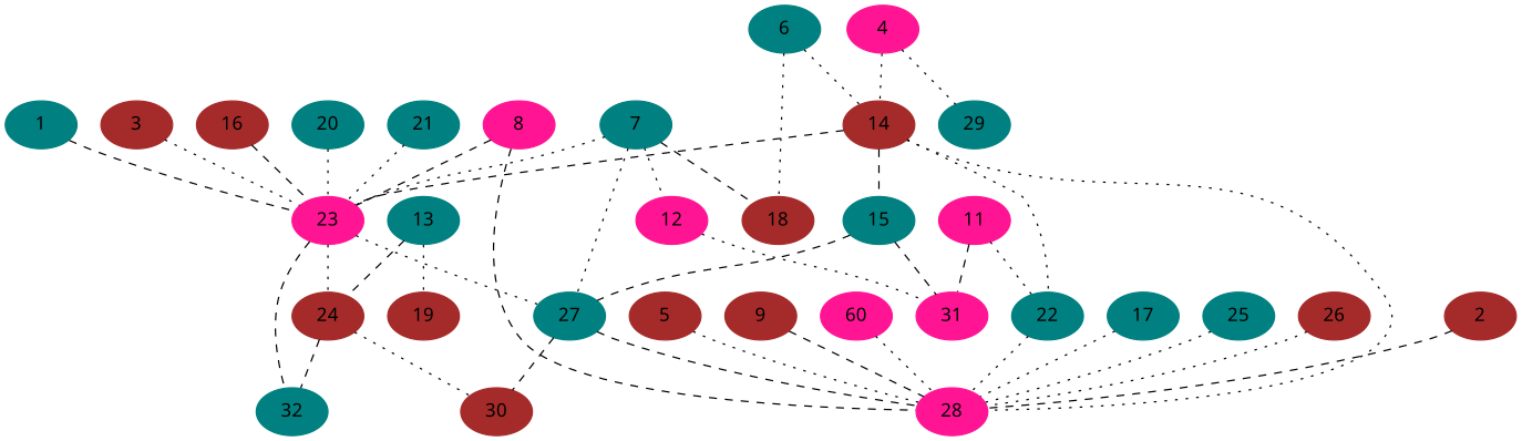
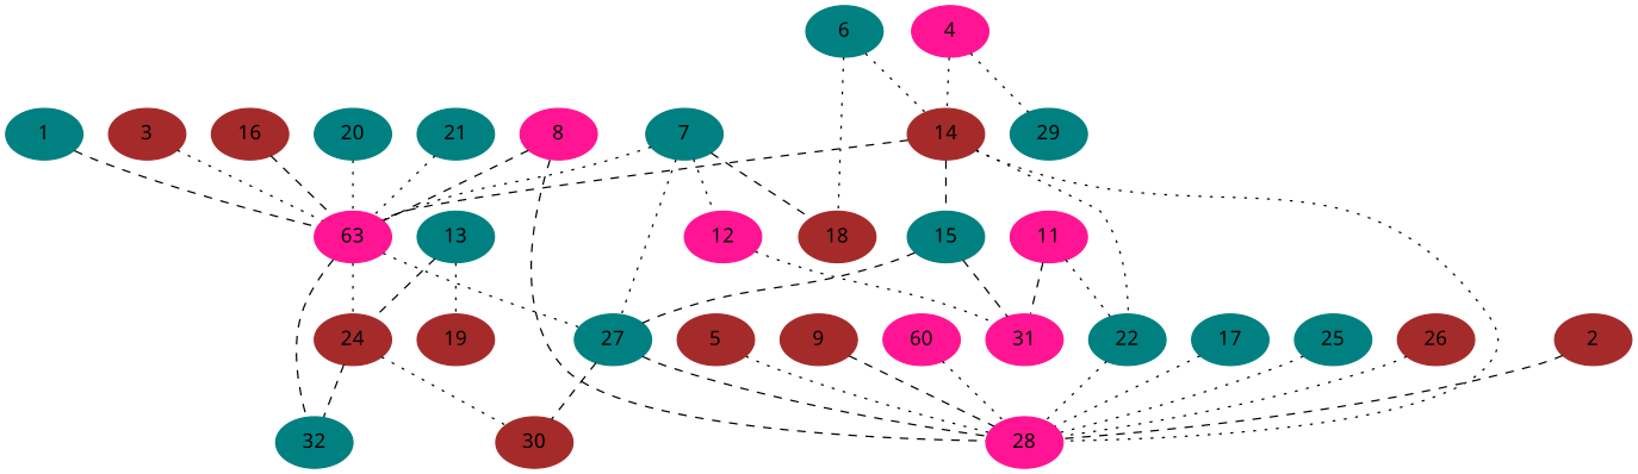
  graph {
    fontname="Noto Sans"
    node [color=teal fontname="Noto Sans" style=filled]
    edge [fontname="Noto Sans" style=dotted weight=1.0]
-   23 [color=deeppink]
+   23 [color=deeppink label=63]
    1
    27
    24 [color=brown]
    32
    2 [color=brown]
    28 [color=deeppink]
    3 [color=brown]
    4 [color=deeppink]
    14 [color=brown]
    29
    22
    15
    5 [color=brown]
    6
    18 [color=brown]
    7
    12 [color=deeppink]
    31 [color=deeppink]
    30 [color=brown]
    8 [color=deeppink]
    9 [color=brown]
    n23 [color=deeppink label=60]
    11 [color=deeppink]
    19 [color=brown]
    13
    16 [color=brown]
    17
    20
    21
    25
    26 [color=brown]
    23 -- 27 [weight=2.0]
    23 -- 24
    23 -- 32 [style=dashed]
    1 -- 23 [style=dashed]
    27 -- 28 [style=dashed weight=2.0]
    27 -- 30 [style=dashed]
    24 -- 32 [style=dashed]
    24 -- 30
    2 -- 28 [style=dashed]
    3 -- 23
    4 -- 14
    4 -- 29
    14 -- 23 [style=dashed]
    14 -- 28
    14 -- 22
    14 -- 15 [style=dashed]
    22 -- 28
    15 -- 27 [style=dashed]
    15 -- 31 [style=dashed weight=2.0]
    5 -- 28
    6 -- 14
    6 -- 18
    7 -- 23
    7 -- 27
    7 -- 18 [style=dashed]
    7 -- 12
    12 -- 31
    8 -- 23 [style=dashed]
    8 -- 28 [style=dashed]
    9 -- 28 [style=dashed]
    n23 -- 28
    11 -- 22
    11 -- 31 [style=dashed]
    13 -- 24 [style=dashed]
    13 -- 19
    16 -- 23 [style=dashed]
    17 -- 28
    20 -- 23
    21 -- 23
    25 -- 28
    26 -- 28
  }
